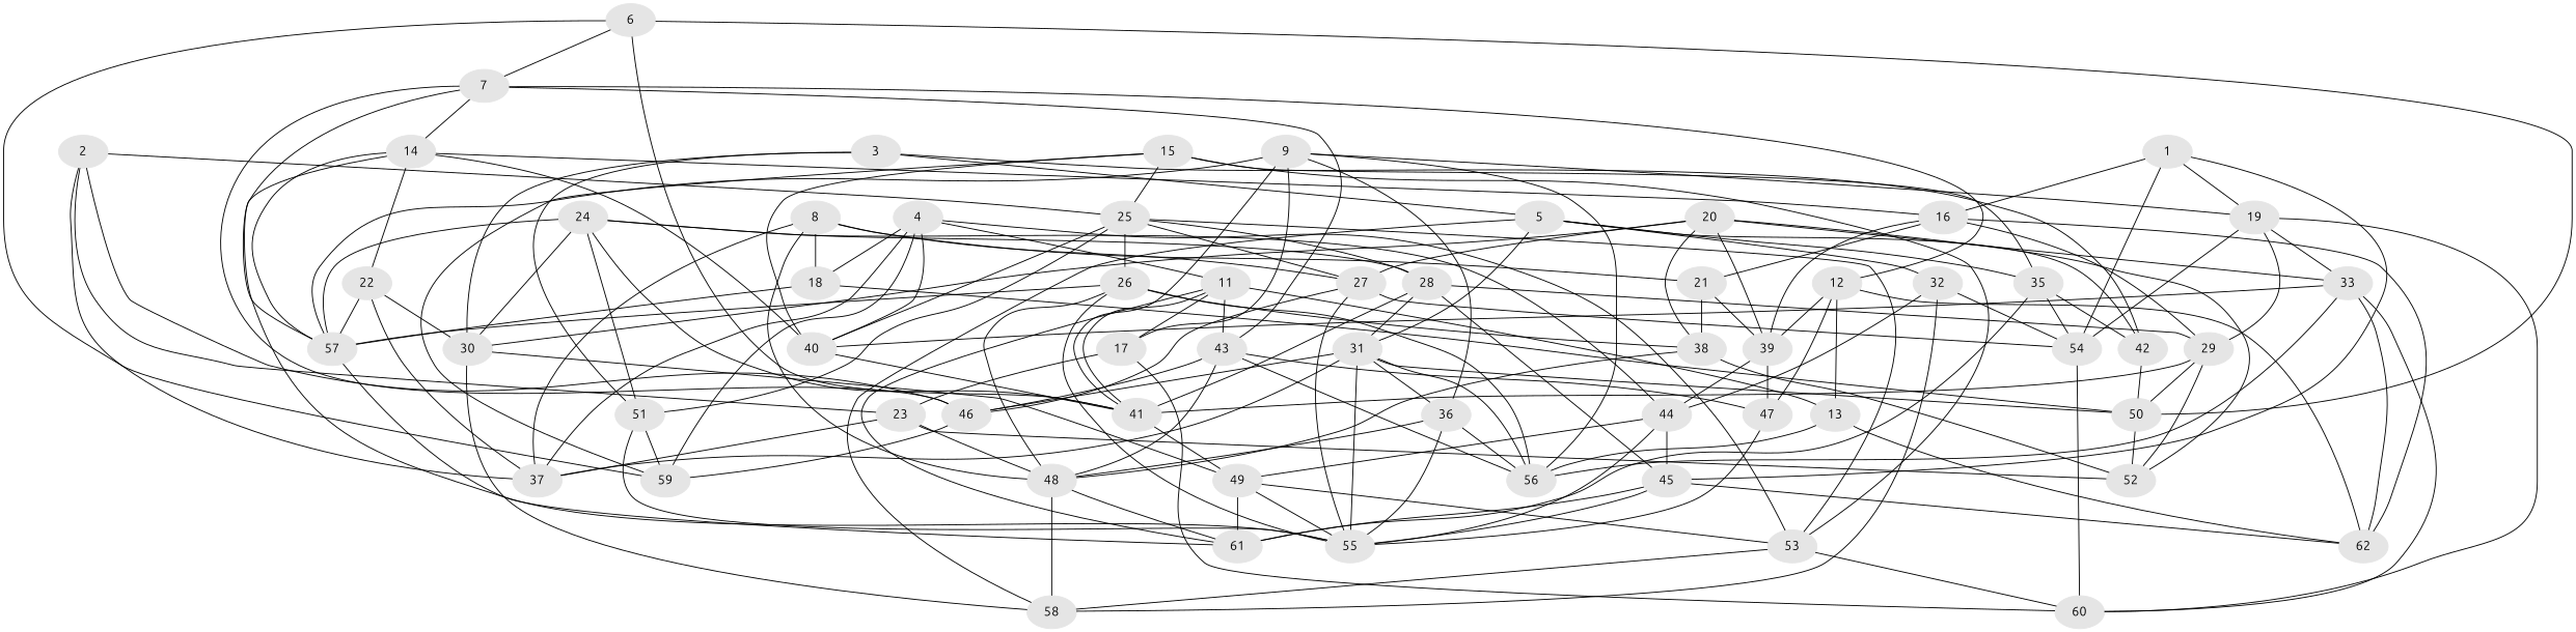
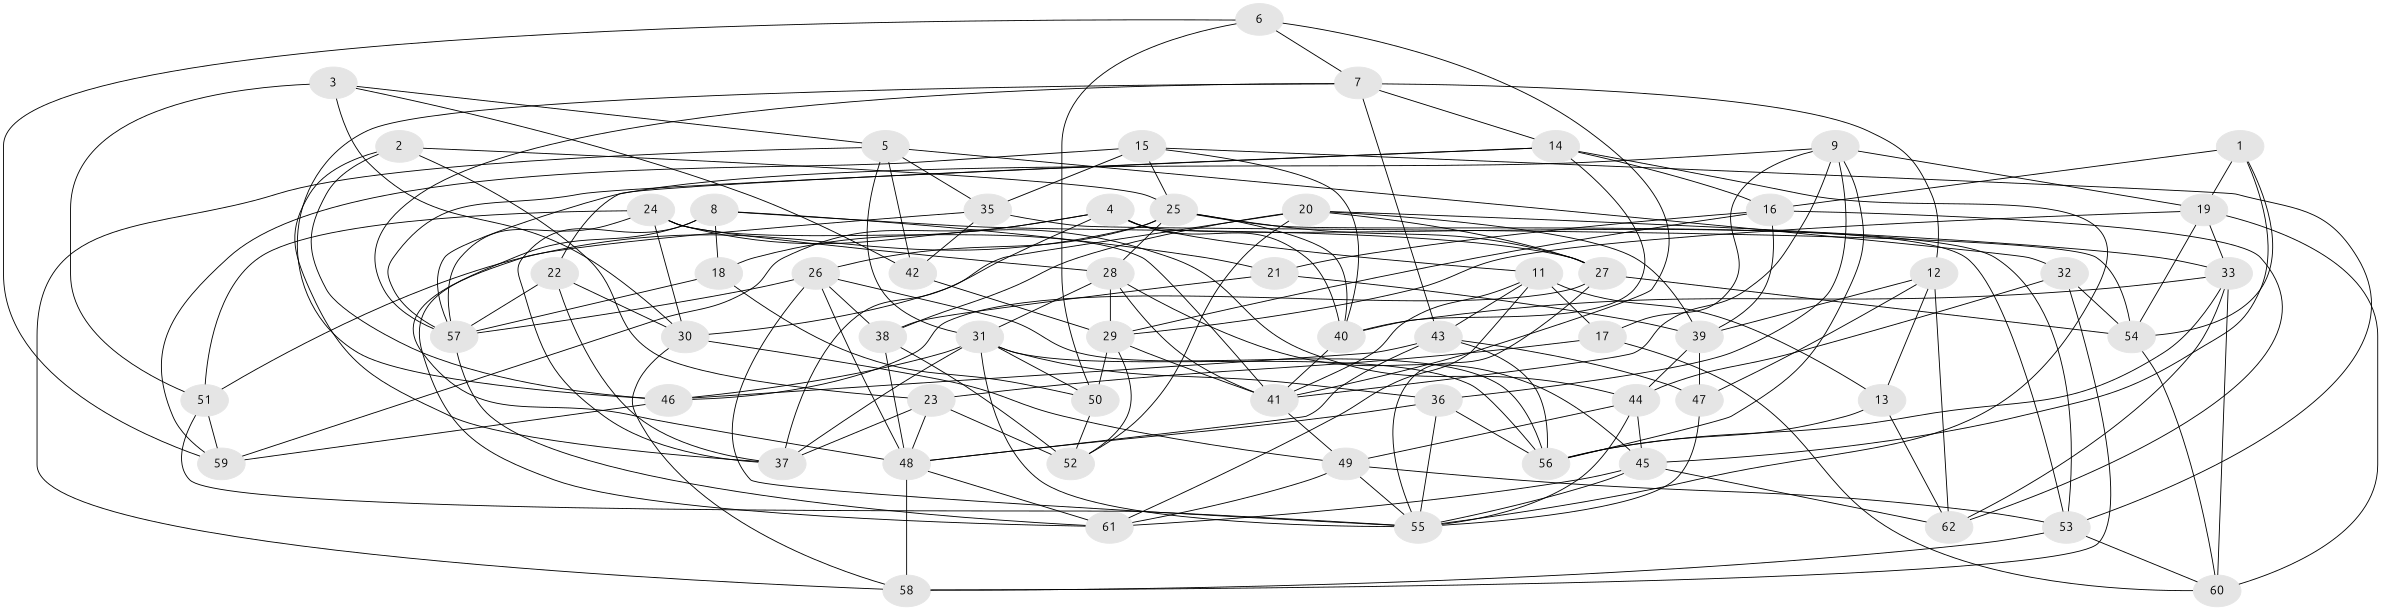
  graph {
    fontname=Ubuntu
    node [color=gray90 fontname=Ubuntu style=filled]
    edge [fontname=Ubuntu weight=1.0]
    1
    16
    19
    45
    54
    21
    62
    39
    29
    60
    33
    61
    55
    2
    23
    25
    37
    46
    48
    52
    51
    40
    53
    27
    28
    26
    59
    3
    5
    30
    42
    31
    32
    35
    58
    49
    50
    4
    11
    18
    41
    43
    17
    13
    57
    36
    56
    44
    6
    7
    12
    14
    47
    22
    8
    38
    9
    15
    20
    24
    1 -- 16
    1 -- 19
    1 -- 45
    1 -- 54
    16 -- 21
    16 -- 62
    16 -- 39
    16 -- 29
    19 -- 54
    19 -- 29
    19 -- 60
    19 -- 33
    45 -- 62
    45 -- 61
    45 -- 55
    54 -- 60
    21 -- 39
    21 -- 38
    39 -- 44
    39 -- 47
    29 -- 52
    29 -- 50
    29 -- 41
    33 -- 62
    33 -- 60
    33 -- 40
    33 -- 56
    2 -- 23
    2 -- 25
    2 -- 37
    2 -- 46
    23 -- 37
    23 -- 48
    23 -- 52 [weight=2.0]
    25 -- 51
    25 -- 40
    25 -- 53
    25 -- 27
    25 -- 28
    25 -- 26
    46 -- 59
    48 -- 61
    48 -- 58 [weight=2.0]
    51 -- 55
    51 -- 59 [weight=2.0]
    40 -- 41
    53 -- 60
    53 -- 58
    27 -- 54
    27 -- 55
    27 -- 46
    28 -- 45
    28 -- 29
    28 -- 31
    28 -- 41
    26 -- 55
    26 -- 48
    26 -- 57
    26 -- 56
    26 -- 38
    3 -- 51
    3 -- 5
    3 -- 30
    3 -- 42
    5 -- 42
    5 -- 31
    5 -- 32
    5 -- 35
    5 -- 58
    30 -- 58
    30 -- 49
-   42 -- 50
+   42 -- 29
    31 -- 55
    31 -- 37
    31 -- 46
    31 -- 50
    31 -- 36
    31 -- 56
    32 -- 54
    32 -- 58
    32 -- 44
    35 -- 54
    35 -- 61
    35 -- 42
    49 -- 61
    49 -- 55
    49 -- 53
    50 -- 52
    4 -- 37
    4 -- 40
    4 -- 53
    4 -- 59
    4 -- 11
    4 -- 18
    11 -- 61
    11 -- 41
    11 -- 43
    11 -- 17
    11 -- 13
    18 -- 50
    18 -- 57
    41 -- 49
    43 -- 46
    43 -- 48
    43 -- 56
    43 -- 47
    17 -- 60
    17 -- 23
    13 -- 62
    13 -- 56 [weight=2.0]
    57 -- 61
    36 -- 55
    36 -- 48
    36 -- 56
    44 -- 45
    44 -- 55
    44 -- 49
    6 -- 59
    6 -- 50
    6 -- 41
    6 -- 7
    7 -- 46
    7 -- 43
    7 -- 57
    7 -- 12
    7 -- 14
    12 -- 62
    12 -- 39
    12 -- 13 [weight=2.0]
    12 -- 47
    14 -- 16
    14 -- 55
    14 -- 40
    14 -- 57
    14 -- 22
    47 -- 55
    22 -- 37
    22 -- 30
    22 -- 57
    8 -- 21
    8 -- 37
    8 -- 48
    8 -- 27
    8 -- 18
    38 -- 48 [weight=2.0]
    38 -- 52
    9 -- 19
    9 -- 41
    9 -- 17
    9 -- 57
    9 -- 36
    9 -- 56
    15 -- 25
    15 -- 40
    15 -- 53
    15 -- 59
    15 -- 35 [weight=2.0]
    20 -- 39
    20 -- 33
    20 -- 52
    20 -- 27
    20 -- 30
    20 -- 38
    24 -- 51
    24 -- 28
    24 -- 30
    24 -- 41
    24 -- 57
    24 -- 44
  }
